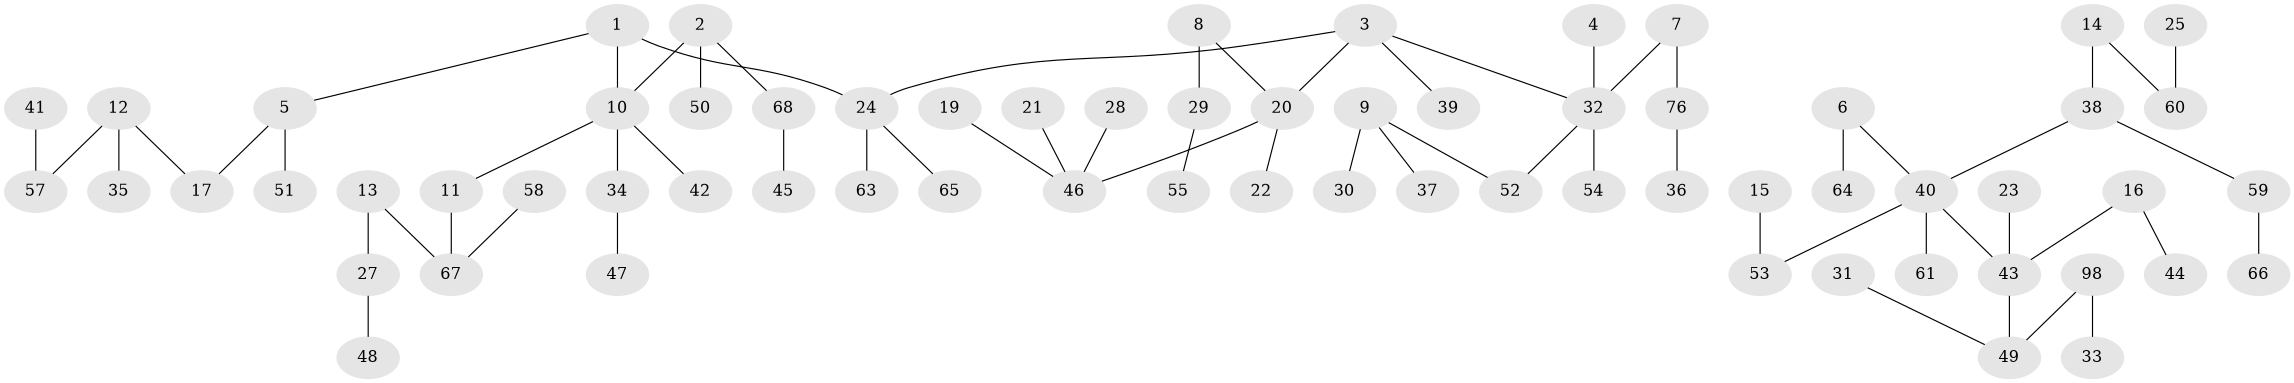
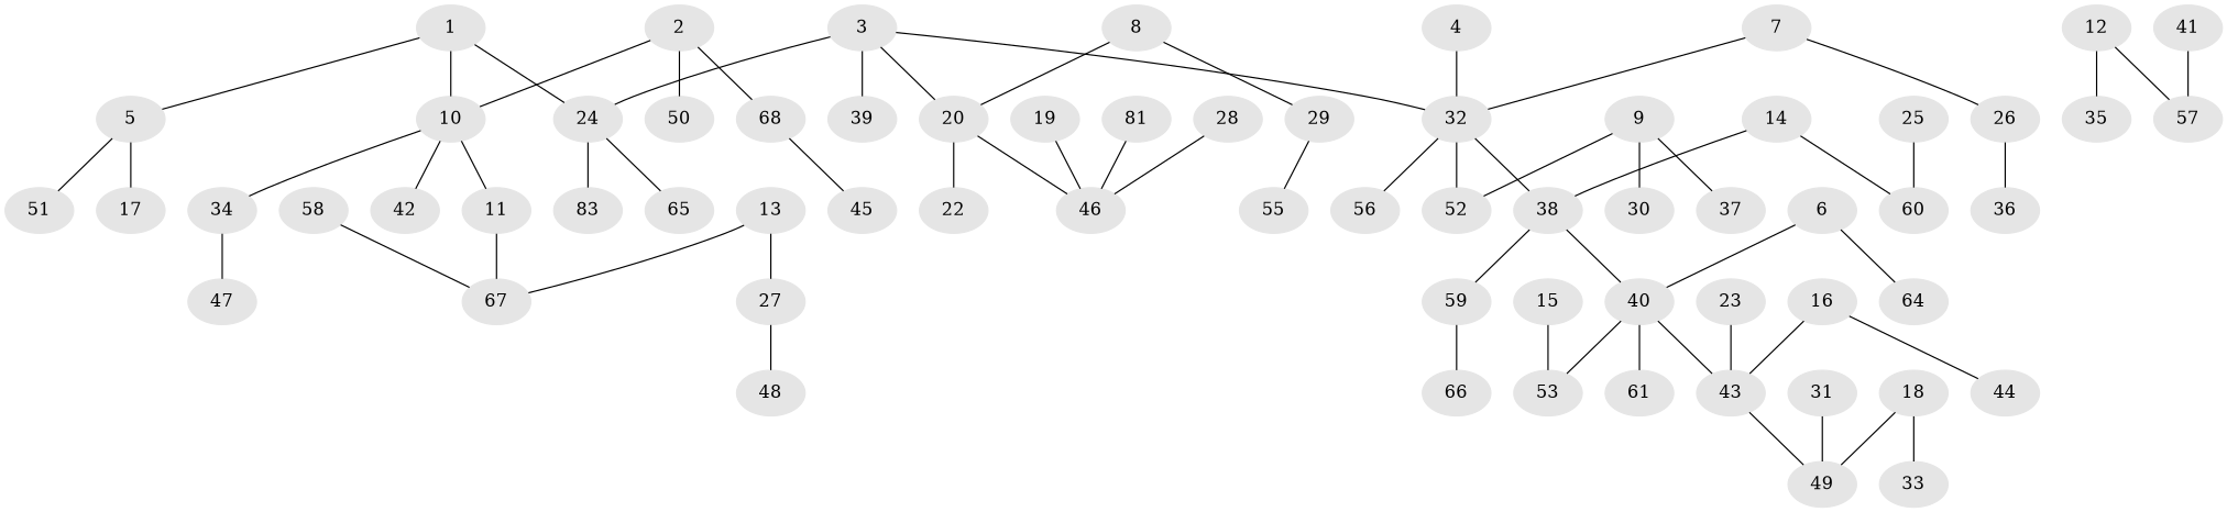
  graph {
    node [color=gray90 style=filled]
    edge [weight=1.0]
    1
    5
    10
    24
    17
    51
    11
    34
    42
-   63
+   63 [label=83]
    65
    2
    50
    68
    45
    3
    20
    32
    39
    46
    22
    52
    38
-   56 [label=54]
+   56
    4
    6
    40
    64
    53
    43
    61
    7
-   26 [label=76]
+   26
    36
    8
    29
    55
    9
    30
    37
    67
    47
    12
    35
    57
    13
    27
    48
    14
    60
    59
    15
    16
    44
    49
-   18 [label=98]
+   18
    33
    19
-   21
+   21 [label=81]
    23
    25
    28
    31
    66
    41
    58
    1 -- 5
    1 -- 10
    1 -- 24
    5 -- 17
    5 -- 51
    10 -- 11
    10 -- 34
    10 -- 42
    24 -- 63
    24 -- 65
    11 -- 67
    34 -- 47
    2 -- 10
    2 -- 50
    2 -- 68
    68 -- 45
    3 -- 24
    3 -- 20
    3 -- 32
    3 -- 39
    20 -- 46
    20 -- 22
    32 -- 52
+   32 -- 38
    32 -- 56
    38 -- 40
    38 -- 59
    4 -- 32
    6 -- 40
    6 -- 64
    40 -- 53
    40 -- 43
    40 -- 61
    43 -- 49
    7 -- 32
    7 -- 26
    26 -- 36
    8 -- 20
    8 -- 29
    29 -- 55
    9 -- 52
    9 -- 30
    9 -- 37
-   12 -- 17
    12 -- 35
    12 -- 57
    13 -- 67
    13 -- 27
    27 -- 48
    14 -- 38
    14 -- 60
    59 -- 66
    15 -- 53
    16 -- 43
    16 -- 44
    18 -- 49
    18 -- 33
    19 -- 46
    21 -- 46
    23 -- 43
    25 -- 60
    28 -- 46
    31 -- 49
    41 -- 57
    58 -- 67
  }
